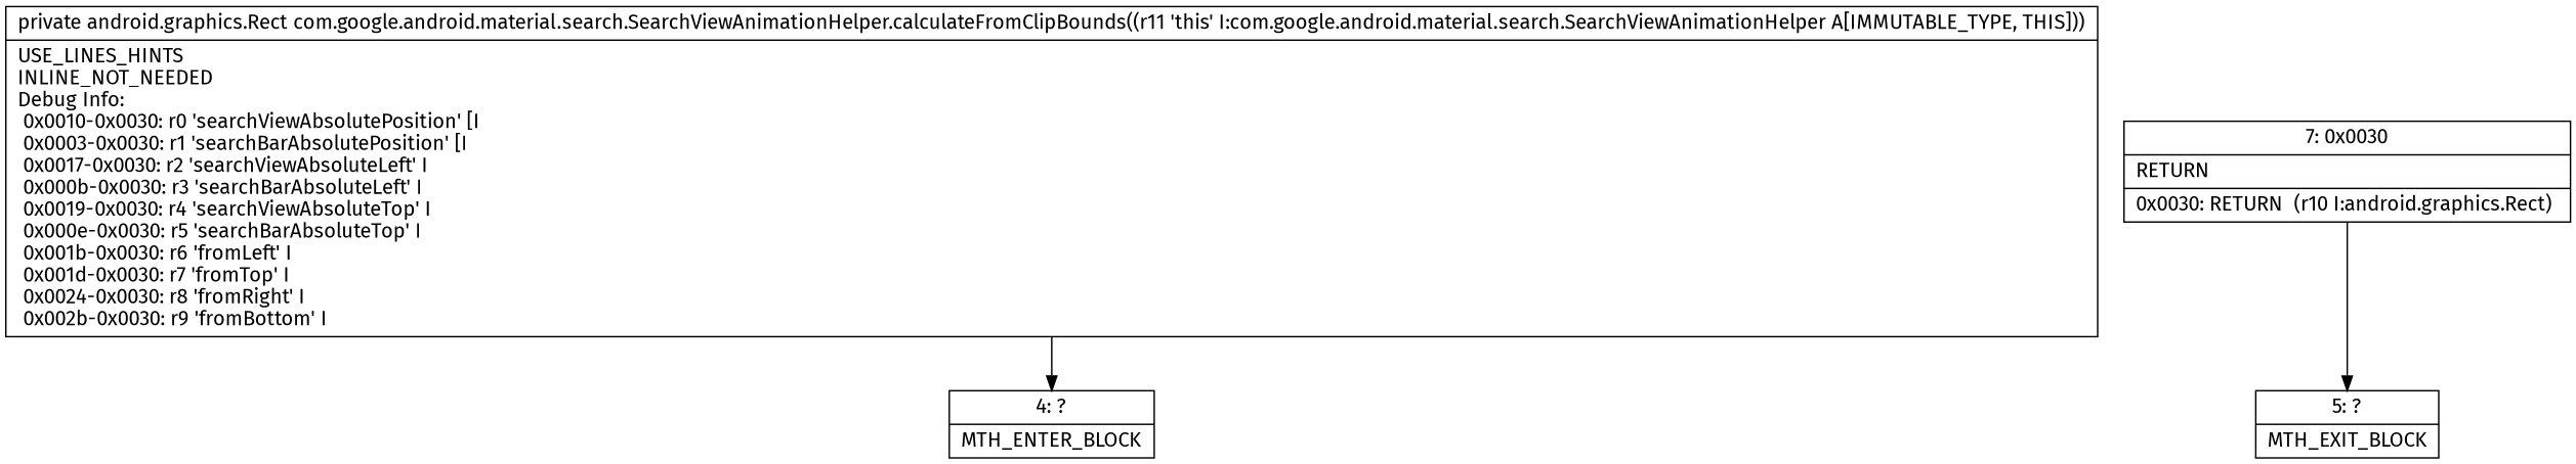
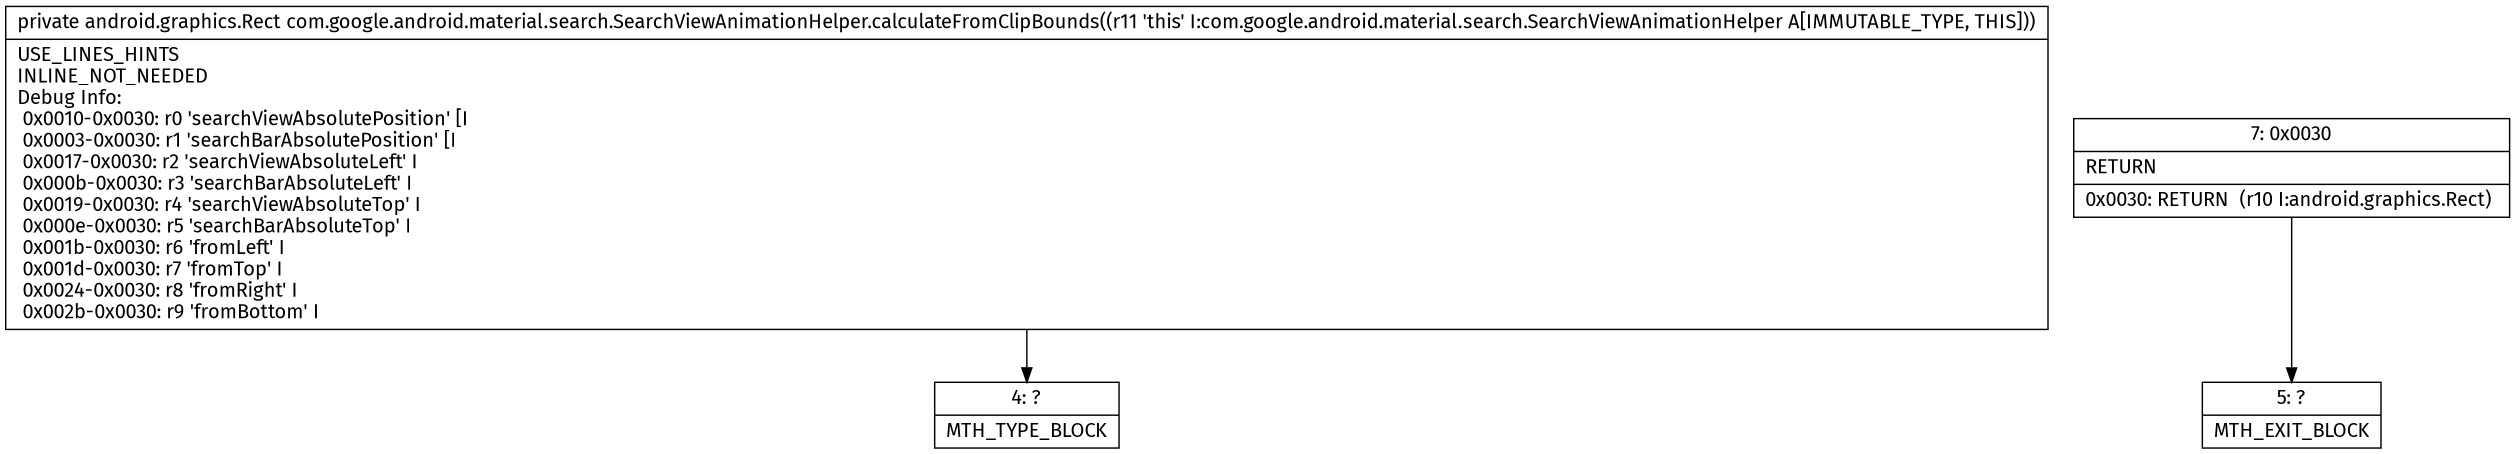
  digraph {
    fontname="Fira Sans"
    node [fontname="Fira Sans" shape=record]
    edge [fontname="Fira Sans"]
-   n1 [label="{4\:\ ?|MTH_ENTER_BLOCK\l}"]
+   n1 [label="{4\:\ ?|MTH_TYPE_BLOCK\l}"]
    n2 [label="{7\:\ 0x0030|RETURN\l|0x0030: RETURN  (r10 I:android.graphics.Rect) \l}"]
    n3 [label="{5\:\ ?|MTH_EXIT_BLOCK\l}"]
    n4 [label="{private android.graphics.Rect com.google.android.material.search.SearchViewAnimationHelper.calculateFromClipBounds((r11 'this' I:com.google.android.material.search.SearchViewAnimationHelper A[IMMUTABLE_TYPE, THIS]))  | USE_LINES_HINTS\lINLINE_NOT_NEEDED\lDebug Info:\l  0x0010\-0x0030: r0 'searchViewAbsolutePosition' [I\l  0x0003\-0x0030: r1 'searchBarAbsolutePosition' [I\l  0x0017\-0x0030: r2 'searchViewAbsoluteLeft' I\l  0x000b\-0x0030: r3 'searchBarAbsoluteLeft' I\l  0x0019\-0x0030: r4 'searchViewAbsoluteTop' I\l  0x000e\-0x0030: r5 'searchBarAbsoluteTop' I\l  0x001b\-0x0030: r6 'fromLeft' I\l  0x001d\-0x0030: r7 'fromTop' I\l  0x0024\-0x0030: r8 'fromRight' I\l  0x002b\-0x0030: r9 'fromBottom' I\l}"]
    n2 -> n3
    n4 -> n1
  }
